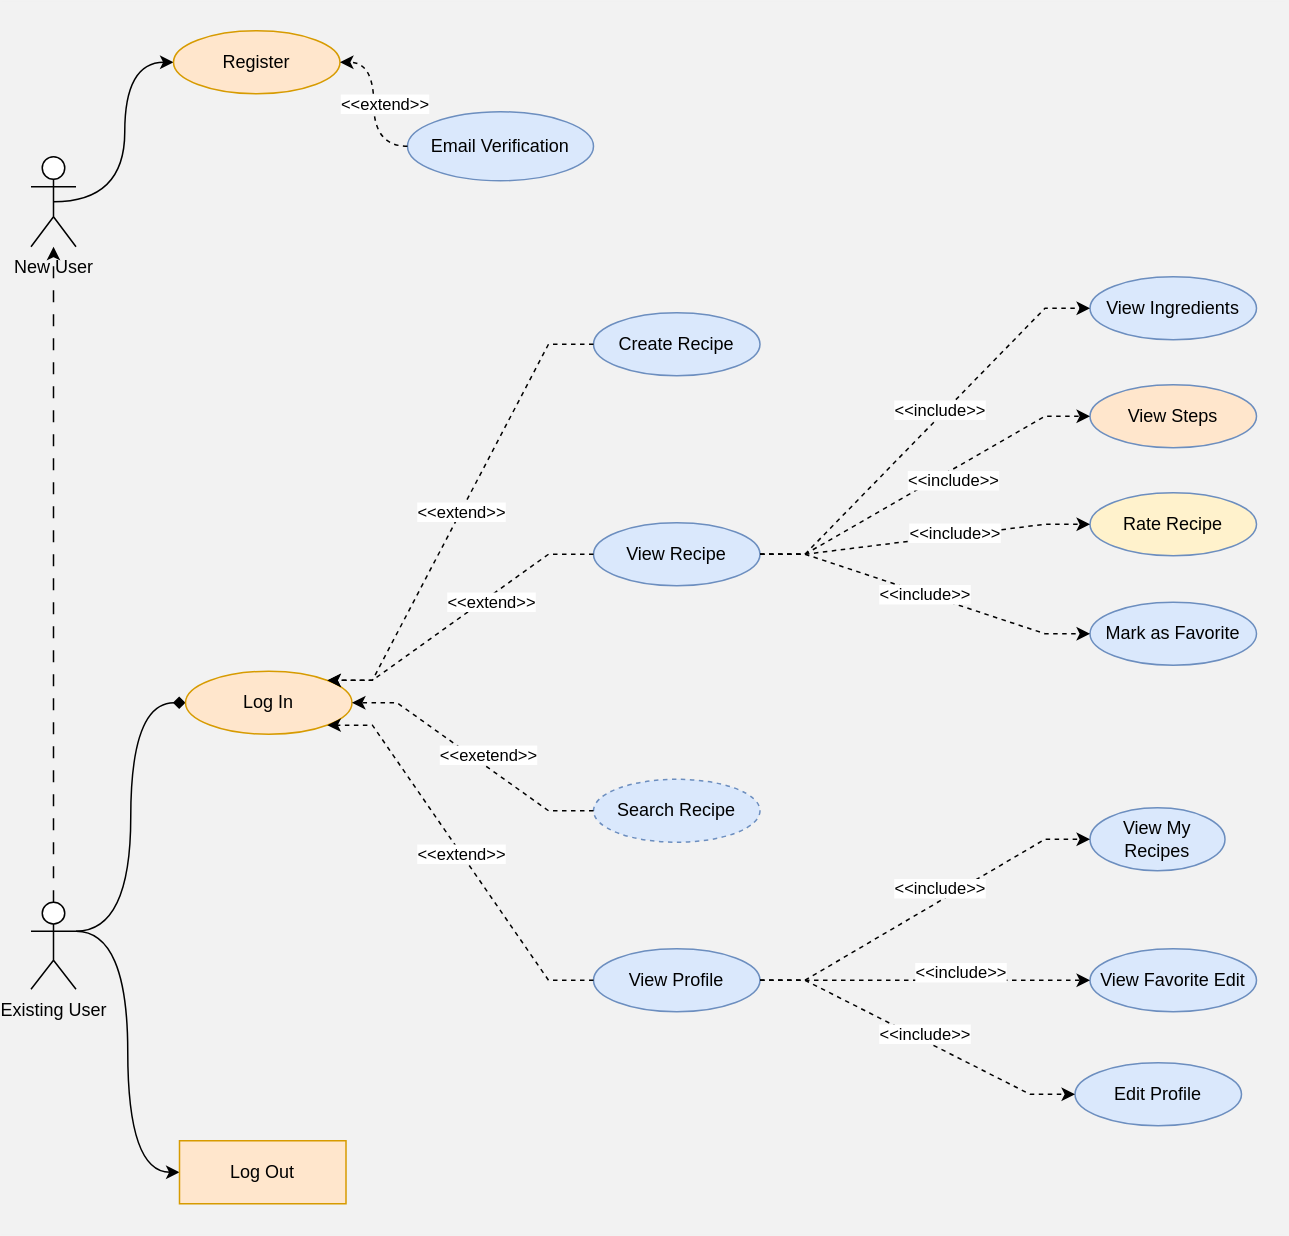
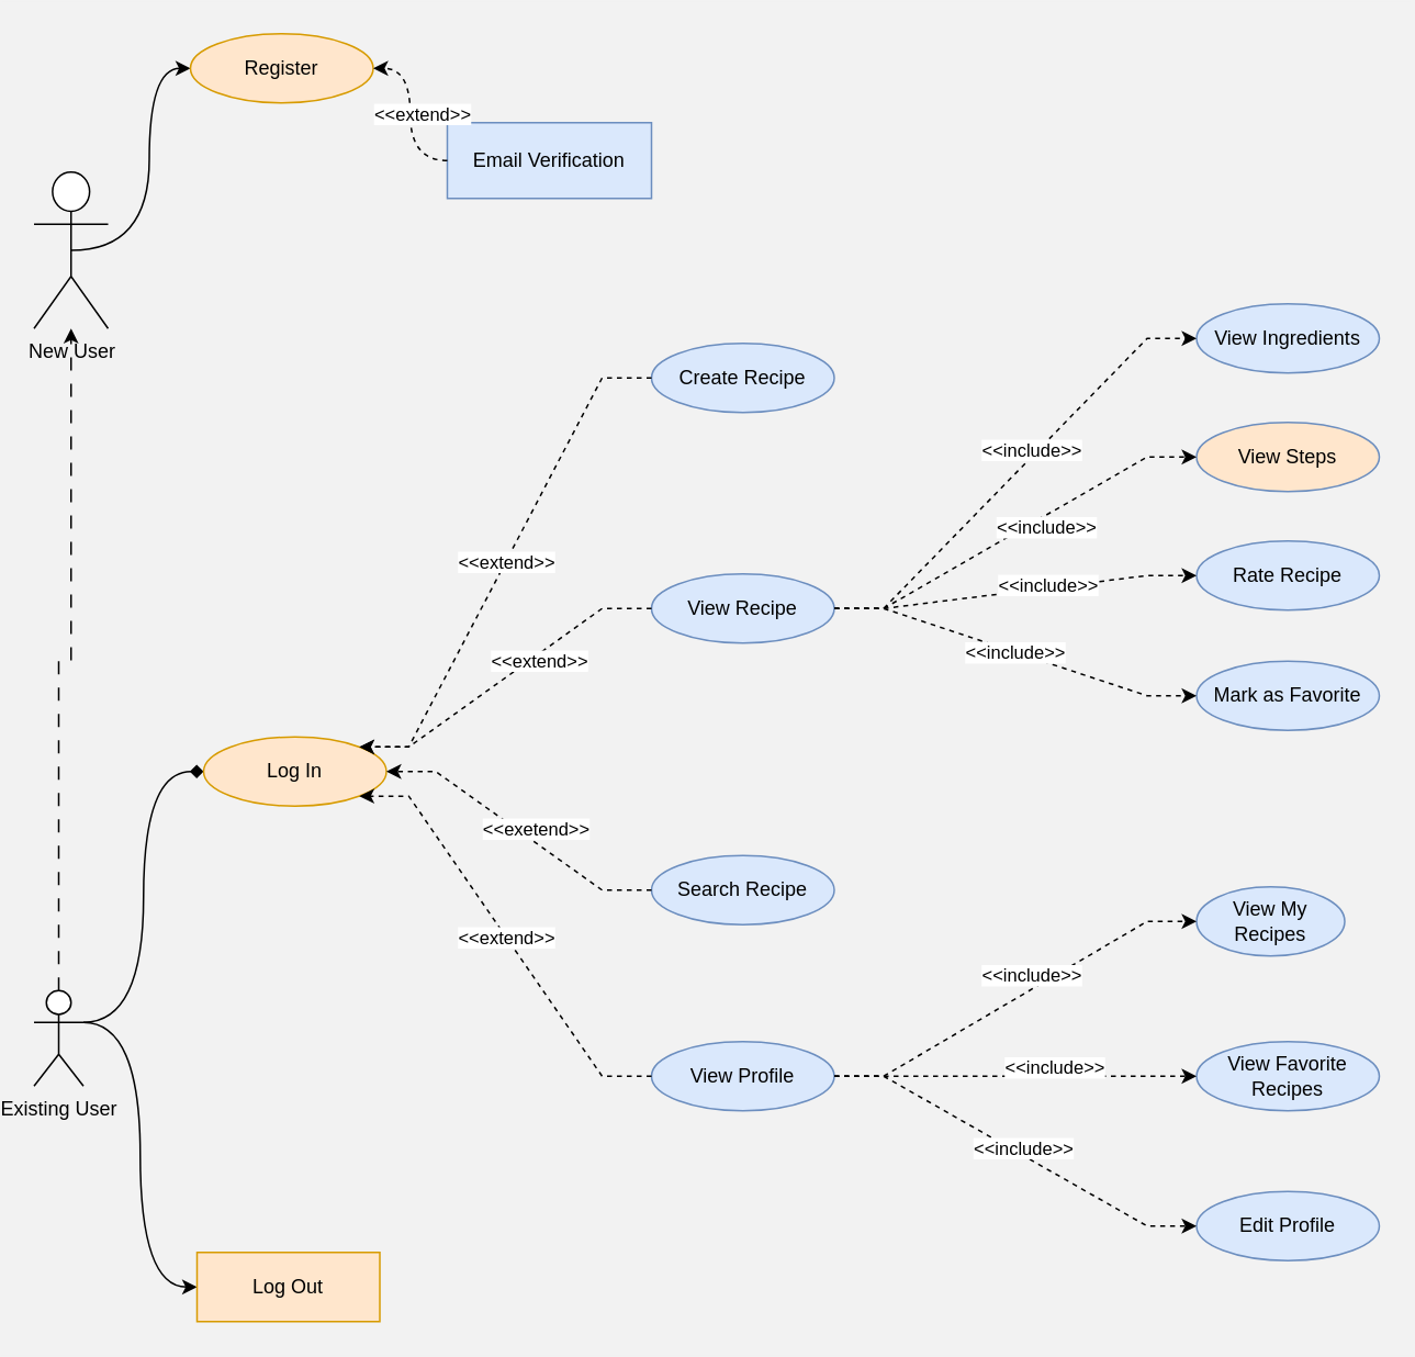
  <mxCell id="0" />
  <mxCell id="1" parent="0" />
- <mxCell id="2" value="New User" style="shape=umlActor;verticalLabelPosition=bottom;verticalAlign=top;html=1;outlineConnect=0;" vertex="1" parent="1"><mxGeometry x="20" y="104" width="30" height="60" as="geometry" /></mxCell>
+ <mxCell id="2" value="New User" style="shape=umlActor;verticalLabelPosition=bottom;verticalAlign=top;html=1;outlineConnect=0;" vertex="1" parent="1"><mxGeometry x="20" y="104" width="45" height="95" as="geometry" /></mxCell>
  <mxCell id="3" style="edgeStyle=orthogonalEdgeStyle;rounded=0;orthogonalLoop=1;jettySize=auto;html=1;exitX=0.5;exitY=0.5;exitDx=0;exitDy=0;exitPerimeter=0;entryX=0;entryY=0.5;entryDx=0;entryDy=0;curved=1;" edge="1" parent="1" source="2" target="8"><mxGeometry relative="1" as="geometry" /></mxCell>
  <mxCell id="4" style="edgeStyle=orthogonalEdgeStyle;rounded=0;orthogonalLoop=1;jettySize=auto;html=1;exitX=0.5;exitY=0;exitDx=0;exitDy=0;exitPerimeter=0;dashed=1;dashPattern=8 8;" edge="1" parent="1" source="7" target="2"><mxGeometry relative="1" as="geometry" /></mxCell>
  <mxCell id="5" style="edgeStyle=orthogonalEdgeStyle;rounded=0;orthogonalLoop=1;jettySize=auto;html=1;exitX=1;exitY=0.333;exitDx=0;exitDy=0;exitPerimeter=0;entryX=0;entryY=0.5;entryDx=0;entryDy=0;curved=1;endArrow=diamond;" edge="1" parent="1" source="7" target="12"><mxGeometry relative="1" as="geometry" /></mxCell>
  <mxCell id="6" style="edgeStyle=orthogonalEdgeStyle;rounded=0;orthogonalLoop=1;jettySize=auto;html=1;exitX=1;exitY=0.333;exitDx=0;exitDy=0;exitPerimeter=0;entryX=0;entryY=0.5;entryDx=0;entryDy=0;curved=1;" edge="1" parent="1" source="7" target="13"><mxGeometry relative="1" as="geometry" /></mxCell>
  <mxCell id="7" value="Existing User" style="shape=umlActor;verticalLabelPosition=bottom;verticalAlign=top;html=1;outlineConnect=0;" vertex="1" parent="1"><mxGeometry x="20" y="601" width="30" height="58" as="geometry" /></mxCell>
  <mxCell id="8" value="Register" style="ellipse;whiteSpace=wrap;html=1;fillColor=#ffe6cc;strokeColor=#d79b00;" vertex="1" parent="1"><mxGeometry x="115" y="20" width="111" height="42" as="geometry" /></mxCell>
- <mxCell id="9" value="Email Verification" style="ellipse;whiteSpace=wrap;html=1;fillColor=#dae8fc;strokeColor=#6c8ebf;" vertex="1" parent="1"><mxGeometry x="271" y="74" width="124" height="46" as="geometry" /></mxCell>
+ <mxCell id="9" value="Email Verification" style="whiteSpace=wrap;html=1;fillColor=#dae8fc;strokeColor=#6c8ebf;rounded=0;" vertex="1" parent="1"><mxGeometry x="271" y="74" width="124" height="46" as="geometry" /></mxCell>
  <mxCell id="10" value="" style="endArrow=classic;html=1;rounded=0;exitX=0;exitY=0.5;exitDx=0;exitDy=0;dashed=1;strokeWidth=1;entryX=1;entryY=0.5;entryDx=0;entryDy=0;edgeStyle=orthogonalEdgeStyle;curved=1;" edge="1" parent="1" source="9" target="8"><mxGeometry relative="1" as="geometry"><mxPoint x="349" y="285.5" as="sourcePoint" /><mxPoint x="281" y="284" as="targetPoint" /></mxGeometry></mxCell>
  <mxCell id="11" value="&amp;lt;&amp;lt;extend&amp;gt;&amp;gt;" style="edgeLabel;resizable=0;html=1;align=center;verticalAlign=middle;" connectable="0" vertex="1" parent="10"><mxGeometry relative="1" as="geometry"><mxPoint x="7" as="offset" /></mxGeometry></mxCell>
  <mxCell id="12" value="Log In" style="ellipse;whiteSpace=wrap;html=1;fillColor=#ffe6cc;strokeColor=#d79b00;" vertex="1" parent="1"><mxGeometry x="123" y="447" width="111" height="42" as="geometry" /></mxCell>
  <mxCell id="13" value="Log Out" style="whiteSpace=wrap;html=1;fillColor=#ffe6cc;strokeColor=#d79b00;rounded=0;" vertex="1" parent="1"><mxGeometry x="119" y="760" width="111" height="42" as="geometry" /></mxCell>
  <mxCell id="14" value="Create Recipe" style="ellipse;whiteSpace=wrap;html=1;fillColor=#dae8fc;strokeColor=#6c8ebf;" vertex="1" parent="1"><mxGeometry x="395" y="208" width="111" height="42" as="geometry" /></mxCell>
  <mxCell id="15" value="View Recipe" style="ellipse;whiteSpace=wrap;html=1;fillColor=#dae8fc;strokeColor=#6c8ebf;" vertex="1" parent="1"><mxGeometry x="395" y="348" width="111" height="42" as="geometry" /></mxCell>
- <mxCell id="16" value="Search Recipe" style="ellipse;whiteSpace=wrap;html=1;fillColor=#dae8fc;strokeColor=#6c8ebf;dashed=1;" vertex="1" parent="1"><mxGeometry x="395" y="519" width="111" height="42" as="geometry" /></mxCell>
+ <mxCell id="16" value="Search Recipe" style="ellipse;whiteSpace=wrap;html=1;fillColor=#dae8fc;strokeColor=#6c8ebf;" vertex="1" parent="1"><mxGeometry x="395" y="519" width="111" height="42" as="geometry" /></mxCell>
  <mxCell id="17" value="View Profile" style="ellipse;whiteSpace=wrap;html=1;fillColor=#dae8fc;strokeColor=#6c8ebf;" vertex="1" parent="1"><mxGeometry x="395" y="632" width="111" height="42" as="geometry" /></mxCell>
  <mxCell id="18" value="" style="endArrow=classic;html=1;rounded=0;exitX=0;exitY=0.5;exitDx=0;exitDy=0;dashed=1;entryX=1;entryY=0;entryDx=0;entryDy=0;edgeStyle=entityRelationEdgeStyle;" edge="1" parent="1" source="14" target="12"><mxGeometry relative="1" as="geometry"><mxPoint x="198" y="350" as="sourcePoint" /><mxPoint x="216" y="419" as="targetPoint" /></mxGeometry></mxCell>
  <mxCell id="19" value="&amp;lt;&amp;lt;extend&amp;gt;&amp;gt;" style="edgeLabel;resizable=0;html=1;align=center;verticalAlign=middle;" connectable="0" vertex="1" parent="18"><mxGeometry relative="1" as="geometry" /></mxCell>
  <mxCell id="20" value="" style="endArrow=classic;html=1;rounded=0;exitX=0;exitY=0.5;exitDx=0;exitDy=0;entryX=1;entryY=0;entryDx=0;entryDy=0;dashed=1;edgeStyle=entityRelationEdgeStyle;" edge="1" parent="1" source="15" target="12"><mxGeometry relative="1" as="geometry"><mxPoint x="321" y="339" as="sourcePoint" /><mxPoint x="244" y="478" as="targetPoint" /></mxGeometry></mxCell>
  <mxCell id="21" value="&amp;lt;&amp;lt;extend&amp;gt;&amp;gt;" style="edgeLabel;resizable=0;html=1;align=center;verticalAlign=middle;" connectable="0" vertex="1" parent="20"><mxGeometry relative="1" as="geometry"><mxPoint x="20" y="-10" as="offset" /></mxGeometry></mxCell>
  <mxCell id="22" value="" style="endArrow=classic;html=1;rounded=0;exitX=0;exitY=0.5;exitDx=0;exitDy=0;entryX=1;entryY=0.5;entryDx=0;entryDy=0;dashed=1;edgeStyle=entityRelationEdgeStyle;" edge="1" parent="1" source="16" target="12"><mxGeometry relative="1" as="geometry"><mxPoint x="331" y="349" as="sourcePoint" /><mxPoint x="254" y="488" as="targetPoint" /></mxGeometry></mxCell>
  <mxCell id="23" value="&amp;lt;&amp;lt;exetend&amp;gt;&amp;gt;" style="edgeLabel;resizable=0;html=1;align=center;verticalAlign=middle;" connectable="0" vertex="1" parent="22"><mxGeometry relative="1" as="geometry"><mxPoint x="10" y="-2" as="offset" /></mxGeometry></mxCell>
  <mxCell id="24" value="" style="endArrow=classic;html=1;rounded=0;exitX=0;exitY=0.5;exitDx=0;exitDy=0;entryX=1;entryY=1;entryDx=0;entryDy=0;dashed=1;edgeStyle=entityRelationEdgeStyle;" edge="1" parent="1" source="17" target="12"><mxGeometry relative="1" as="geometry"><mxPoint x="341" y="359" as="sourcePoint" /><mxPoint x="264" y="498" as="targetPoint" /></mxGeometry></mxCell>
  <mxCell id="25" value="&amp;lt;&amp;lt;extend&amp;gt;&amp;gt;" style="edgeLabel;resizable=0;html=1;align=center;verticalAlign=middle;" connectable="0" vertex="1" parent="24"><mxGeometry relative="1" as="geometry" /></mxCell>
  <mxCell id="26" value="View Ingredients" style="ellipse;whiteSpace=wrap;html=1;fillColor=#dae8fc;strokeColor=#6c8ebf;" vertex="1" parent="1"><mxGeometry x="726" y="184" width="111" height="42" as="geometry" /></mxCell>
  <mxCell id="27" value="View Steps" style="ellipse;whiteSpace=wrap;html=1;fillColor=#ffe6cc;strokeColor=#6c8ebf;" vertex="1" parent="1"><mxGeometry x="726" y="256" width="111" height="42" as="geometry" /></mxCell>
  <mxCell id="28" value="Mark as Favorite" style="ellipse;whiteSpace=wrap;html=1;fillColor=#dae8fc;strokeColor=#6c8ebf;" vertex="1" parent="1"><mxGeometry x="726" y="401" width="111" height="42" as="geometry" /></mxCell>
  <mxCell id="29" value="" style="endArrow=classic;html=1;rounded=0;exitX=1;exitY=0.5;exitDx=0;exitDy=0;entryX=0;entryY=0.5;entryDx=0;entryDy=0;dashed=1;edgeStyle=entityRelationEdgeStyle;elbow=vertical;" edge="1" parent="1" source="15" target="26"><mxGeometry relative="1" as="geometry"><mxPoint x="559" y="310" as="sourcePoint" /><mxPoint x="437" y="423" as="targetPoint" /></mxGeometry></mxCell>
  <mxCell id="30" value="&amp;lt;&amp;lt;include&amp;gt;&amp;gt;" style="edgeLabel;resizable=0;html=1;align=center;verticalAlign=middle;" connectable="0" vertex="1" parent="29"><mxGeometry relative="1" as="geometry"><mxPoint x="9" y="-14" as="offset" /></mxGeometry></mxCell>
  <mxCell id="31" value="" style="endArrow=classic;html=1;rounded=0;exitX=1;exitY=0.5;exitDx=0;exitDy=0;entryX=0;entryY=0.5;entryDx=0;entryDy=0;dashed=1;edgeStyle=entityRelationEdgeStyle;" edge="1" parent="1" source="15" target="27"><mxGeometry relative="1" as="geometry"><mxPoint x="569" y="320" as="sourcePoint" /><mxPoint x="447" y="433" as="targetPoint" /></mxGeometry></mxCell>
  <mxCell id="32" value="&amp;lt;&amp;lt;include&amp;gt;&amp;gt;" style="edgeLabel;resizable=0;html=1;align=center;verticalAlign=middle;" connectable="0" vertex="1" parent="31"><mxGeometry relative="1" as="geometry"><mxPoint x="19" y="-4" as="offset" /></mxGeometry></mxCell>
  <mxCell id="33" value="" style="endArrow=classic;html=1;rounded=0;exitX=1;exitY=0.5;exitDx=0;exitDy=0;entryX=0;entryY=0.5;entryDx=0;entryDy=0;dashed=1;edgeStyle=entityRelationEdgeStyle;" edge="1" parent="1" source="15" target="28"><mxGeometry relative="1" as="geometry"><mxPoint x="579" y="330" as="sourcePoint" /><mxPoint x="457" y="443" as="targetPoint" /></mxGeometry></mxCell>
  <mxCell id="34" value="&amp;lt;&amp;lt;include&amp;gt;&amp;gt;" style="edgeLabel;resizable=0;html=1;align=center;verticalAlign=middle;" connectable="0" vertex="1" parent="33"><mxGeometry relative="1" as="geometry" /></mxCell>
- <mxCell id="35" value="Edit Profile" style="ellipse;whiteSpace=wrap;html=1;fillColor=#dae8fc;strokeColor=#6c8ebf;" vertex="1" parent="1"><mxGeometry x="716" y="708" width="111" height="42" as="geometry" /></mxCell>
- <mxCell id="36" value="View Favorite Edit" style="ellipse;whiteSpace=wrap;html=1;fillColor=#dae8fc;strokeColor=#6c8ebf;" vertex="1" parent="1"><mxGeometry x="726" y="632" width="111" height="42" as="geometry" /></mxCell>
+ <mxCell id="35" value="Edit Profile" style="ellipse;whiteSpace=wrap;html=1;fillColor=#dae8fc;strokeColor=#6c8ebf;" vertex="1" parent="1"><mxGeometry x="726" y="723" width="111" height="42" as="geometry" /></mxCell>
+ <mxCell id="36" value="View Favorite Recipes" style="ellipse;whiteSpace=wrap;html=1;fillColor=#dae8fc;strokeColor=#6c8ebf;" vertex="1" parent="1"><mxGeometry x="726" y="632" width="111" height="42" as="geometry" /></mxCell>
  <mxCell id="37" value="View My Recipes" style="ellipse;whiteSpace=wrap;html=1;fillColor=#dae8fc;strokeColor=#6c8ebf;" vertex="1" parent="1"><mxGeometry x="726" y="538" width="90" height="42" as="geometry" /></mxCell>
  <mxCell id="38" value="" style="endArrow=classic;html=1;rounded=0;exitX=1;exitY=0.5;exitDx=0;exitDy=0;entryX=0;entryY=0.5;entryDx=0;entryDy=0;dashed=1;edgeStyle=entityRelationEdgeStyle;elbow=vertical;" edge="1" parent="1" source="17" target="37"><mxGeometry relative="1" as="geometry"><mxPoint x="449" y="424" as="sourcePoint" /><mxPoint x="596" y="254" as="targetPoint" /></mxGeometry></mxCell>
  <mxCell id="39" value="&amp;lt;&amp;lt;include&amp;gt;&amp;gt;" style="edgeLabel;resizable=0;html=1;align=center;verticalAlign=middle;" connectable="0" vertex="1" parent="38"><mxGeometry relative="1" as="geometry"><mxPoint x="9" y="-14" as="offset" /></mxGeometry></mxCell>
  <mxCell id="40" value="" style="endArrow=classic;html=1;rounded=0;exitX=1;exitY=0.5;exitDx=0;exitDy=0;entryX=0;entryY=0.5;entryDx=0;entryDy=0;dashed=1;edgeStyle=entityRelationEdgeStyle;elbow=vertical;" edge="1" parent="1" source="17" target="36"><mxGeometry relative="1" as="geometry"><mxPoint x="451" y="663" as="sourcePoint" /><mxPoint x="596" y="582" as="targetPoint" /></mxGeometry></mxCell>
  <mxCell id="41" value="&amp;lt;&amp;lt;include&amp;gt;&amp;gt;" style="edgeLabel;resizable=0;html=1;align=center;verticalAlign=middle;" connectable="0" vertex="1" parent="40"><mxGeometry relative="1" as="geometry"><mxPoint x="23" y="-6" as="offset" /></mxGeometry></mxCell>
  <mxCell id="42" value="" style="endArrow=classic;html=1;rounded=0;entryX=0;entryY=0.5;entryDx=0;entryDy=0;dashed=1;edgeStyle=entityRelationEdgeStyle;elbow=vertical;exitX=1;exitY=0.5;exitDx=0;exitDy=0;" edge="1" parent="1" source="17" target="35"><mxGeometry relative="1" as="geometry"><mxPoint x="454" y="685" as="sourcePoint" /><mxPoint x="606" y="592" as="targetPoint" /></mxGeometry></mxCell>
  <mxCell id="43" value="&amp;lt;&amp;lt;include&amp;gt;&amp;gt;" style="edgeLabel;resizable=0;html=1;align=center;verticalAlign=middle;" connectable="0" vertex="1" parent="42"><mxGeometry relative="1" as="geometry"><mxPoint x="5" y="-2" as="offset" /></mxGeometry></mxCell>
- <mxCell id="44" value="Rate Recipe" style="ellipse;whiteSpace=wrap;html=1;fillColor=#fff2cc;strokeColor=#6c8ebf;" vertex="1" parent="1"><mxGeometry x="726" y="328" width="111" height="42" as="geometry" /></mxCell>
+ <mxCell id="44" value="Rate Recipe" style="ellipse;whiteSpace=wrap;html=1;fillColor=#dae8fc;strokeColor=#6c8ebf;" vertex="1" parent="1"><mxGeometry x="726" y="328" width="111" height="42" as="geometry" /></mxCell>
  <mxCell id="45" value="" style="endArrow=classic;html=1;rounded=0;entryX=0;entryY=0.5;entryDx=0;entryDy=0;dashed=1;edgeStyle=entityRelationEdgeStyle;exitX=1;exitY=0.5;exitDx=0;exitDy=0;" edge="1" parent="1" source="15" target="44"><mxGeometry relative="1" as="geometry"><mxPoint x="449" y="369" as="sourcePoint" /><mxPoint x="605" y="285" as="targetPoint" /></mxGeometry></mxCell>
  <mxCell id="46" value="&amp;lt;&amp;lt;include&amp;gt;&amp;gt;" style="edgeLabel;resizable=0;html=1;align=center;verticalAlign=middle;" connectable="0" vertex="1" parent="45"><mxGeometry relative="1" as="geometry"><mxPoint x="19" y="-4" as="offset" /></mxGeometry></mxCell>
